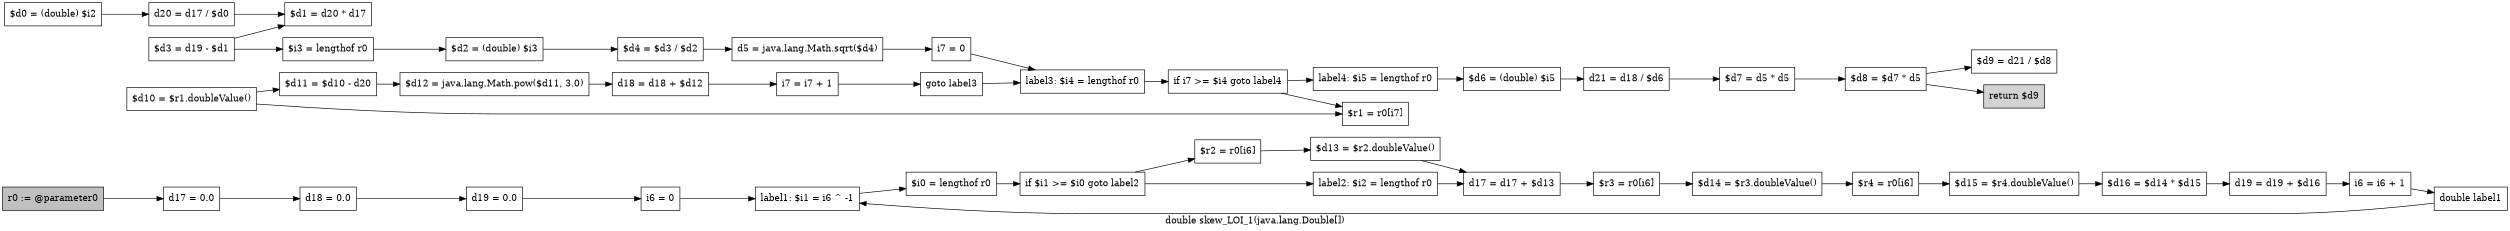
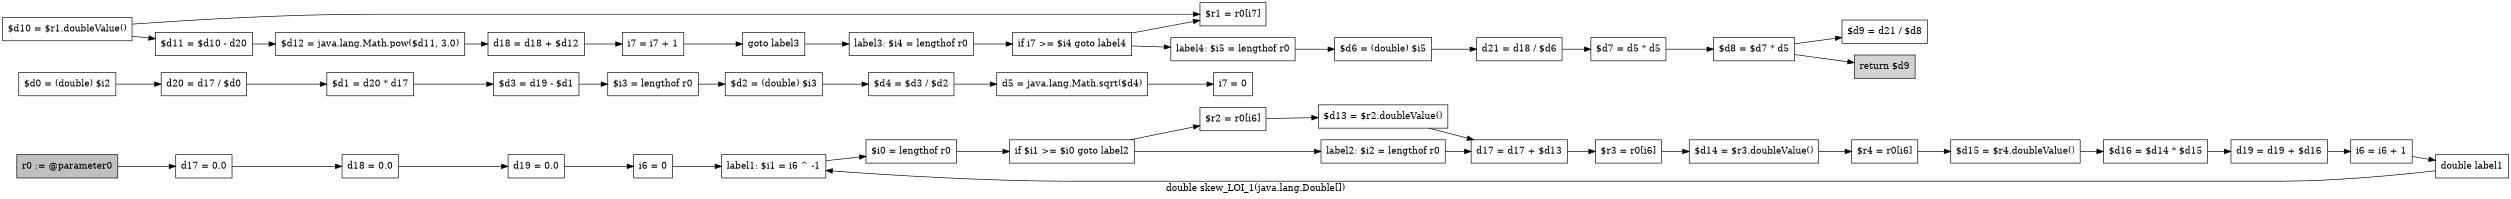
  digraph {
    fontname="DejaVu Serif"
    label="double skew_LOI_1(java.lang.Double[])"
    rankdir=LR
    node [fontname="DejaVu Serif" shape=box]
    edge [fontname="DejaVu Serif"]
    n1 [fillcolor=gray label="r0 := @parameter0" style=filled]
    n2 [label="d17 = 0.0"]
    n3 [label="d18 = 0.0"]
    n4 [label="d19 = 0.0"]
    n5 [label="i6 = 0"]
    n6 [label="label1: $i1 = i6 ^ -1"]
    n7 [label="$i0 = lengthof r0"]
    n8 [label="if $i1 >= $i0 goto label2"]
    n9 [label="$r2 = r0[i6]"]
    n10 [label="label2: $i2 = lengthof r0"]
    n11 [label="$d13 = $r2.doubleValue()"]
    n12 [label="d17 = d17 + $d13"]
    n13 [label="$d0 = (double) $i2"]
    n14 [label="d20 = d17 / $d0"]
    n15 [label="$r3 = r0[i6]"]
    n16 [label="$d14 = $r3.doubleValue()"]
    n17 [label="$r4 = r0[i6]"]
    n18 [label="$d15 = $r4.doubleValue()"]
    n19 [label="$d16 = $d14 * $d15"]
    n20 [label="d19 = d19 + $d16"]
    n21 [label="i6 = i6 + 1"]
    n22 [label="double label1"]
    n23 [label="$d1 = d20 * d17"]
    n24 [label="$d3 = d19 - $d1"]
    n25 [label="$i3 = lengthof r0"]
    n26 [label="$d2 = (double) $i3"]
    n27 [label="$d4 = $d3 / $d2"]
    n28 [label="d5 = java.lang.Math.sqrt($d4)"]
    n29 [label="i7 = 0"]
    n30 [label="label3: $i4 = lengthof r0"]
    n31 [label="if i7 >= $i4 goto label4"]
    n32 [label="$r1 = r0[i7]"]
    n33 [label="label4: $i5 = lengthof r0"]
    n34 [label="$d6 = (double) $i5"]
    n35 [label="$d10 = $r1.doubleValue()"]
    n36 [label="$d11 = $d10 - d20"]
    n37 [label="d21 = d18 / $d6"]
    n38 [label="$d12 = java.lang.Math.pow($d11, 3.0)"]
    n39 [label="d18 = d18 + $d12"]
    n40 [label="i7 = i7 + 1"]
    n41 [label="goto label3"]
    n42 [label="$d7 = d5 * d5"]
    n43 [label="$d8 = $d7 * d5"]
    n44 [label="$d9 = d21 / $d8"]
    n45 [fillcolor=lightgray label="return $d9" style=filled]
    n1 -> n2
    n2 -> n3
    n3 -> n4
    n4 -> n5
    n5 -> n6
    n6 -> n7
    n7 -> n8
    n8 -> n9
    n8 -> n10
    n9 -> n11
    n10 -> n12
    n11 -> n12
    n12 -> n15
    n13 -> n14
    n14 -> n23
    n15 -> n16
    n16 -> n17
    n17 -> n18
    n18 -> n19
    n19 -> n20
    n20 -> n21
    n21 -> n22
    n22 -> n6
-   n24 -> n23
+   n23 -> n24
    n24 -> n25
    n25 -> n26
    n26 -> n27
    n27 -> n28
    n28 -> n29
-   n29 -> n30
    n30 -> n31
    n31 -> n32
    n31 -> n33
    n33 -> n34
    n34 -> n37
    n35 -> n32
    n35 -> n36
    n36 -> n38
    n37 -> n42
    n38 -> n39
    n39 -> n40
    n40 -> n41
    n41 -> n30
    n42 -> n43
    n43 -> n44
    n43 -> n45
  }
